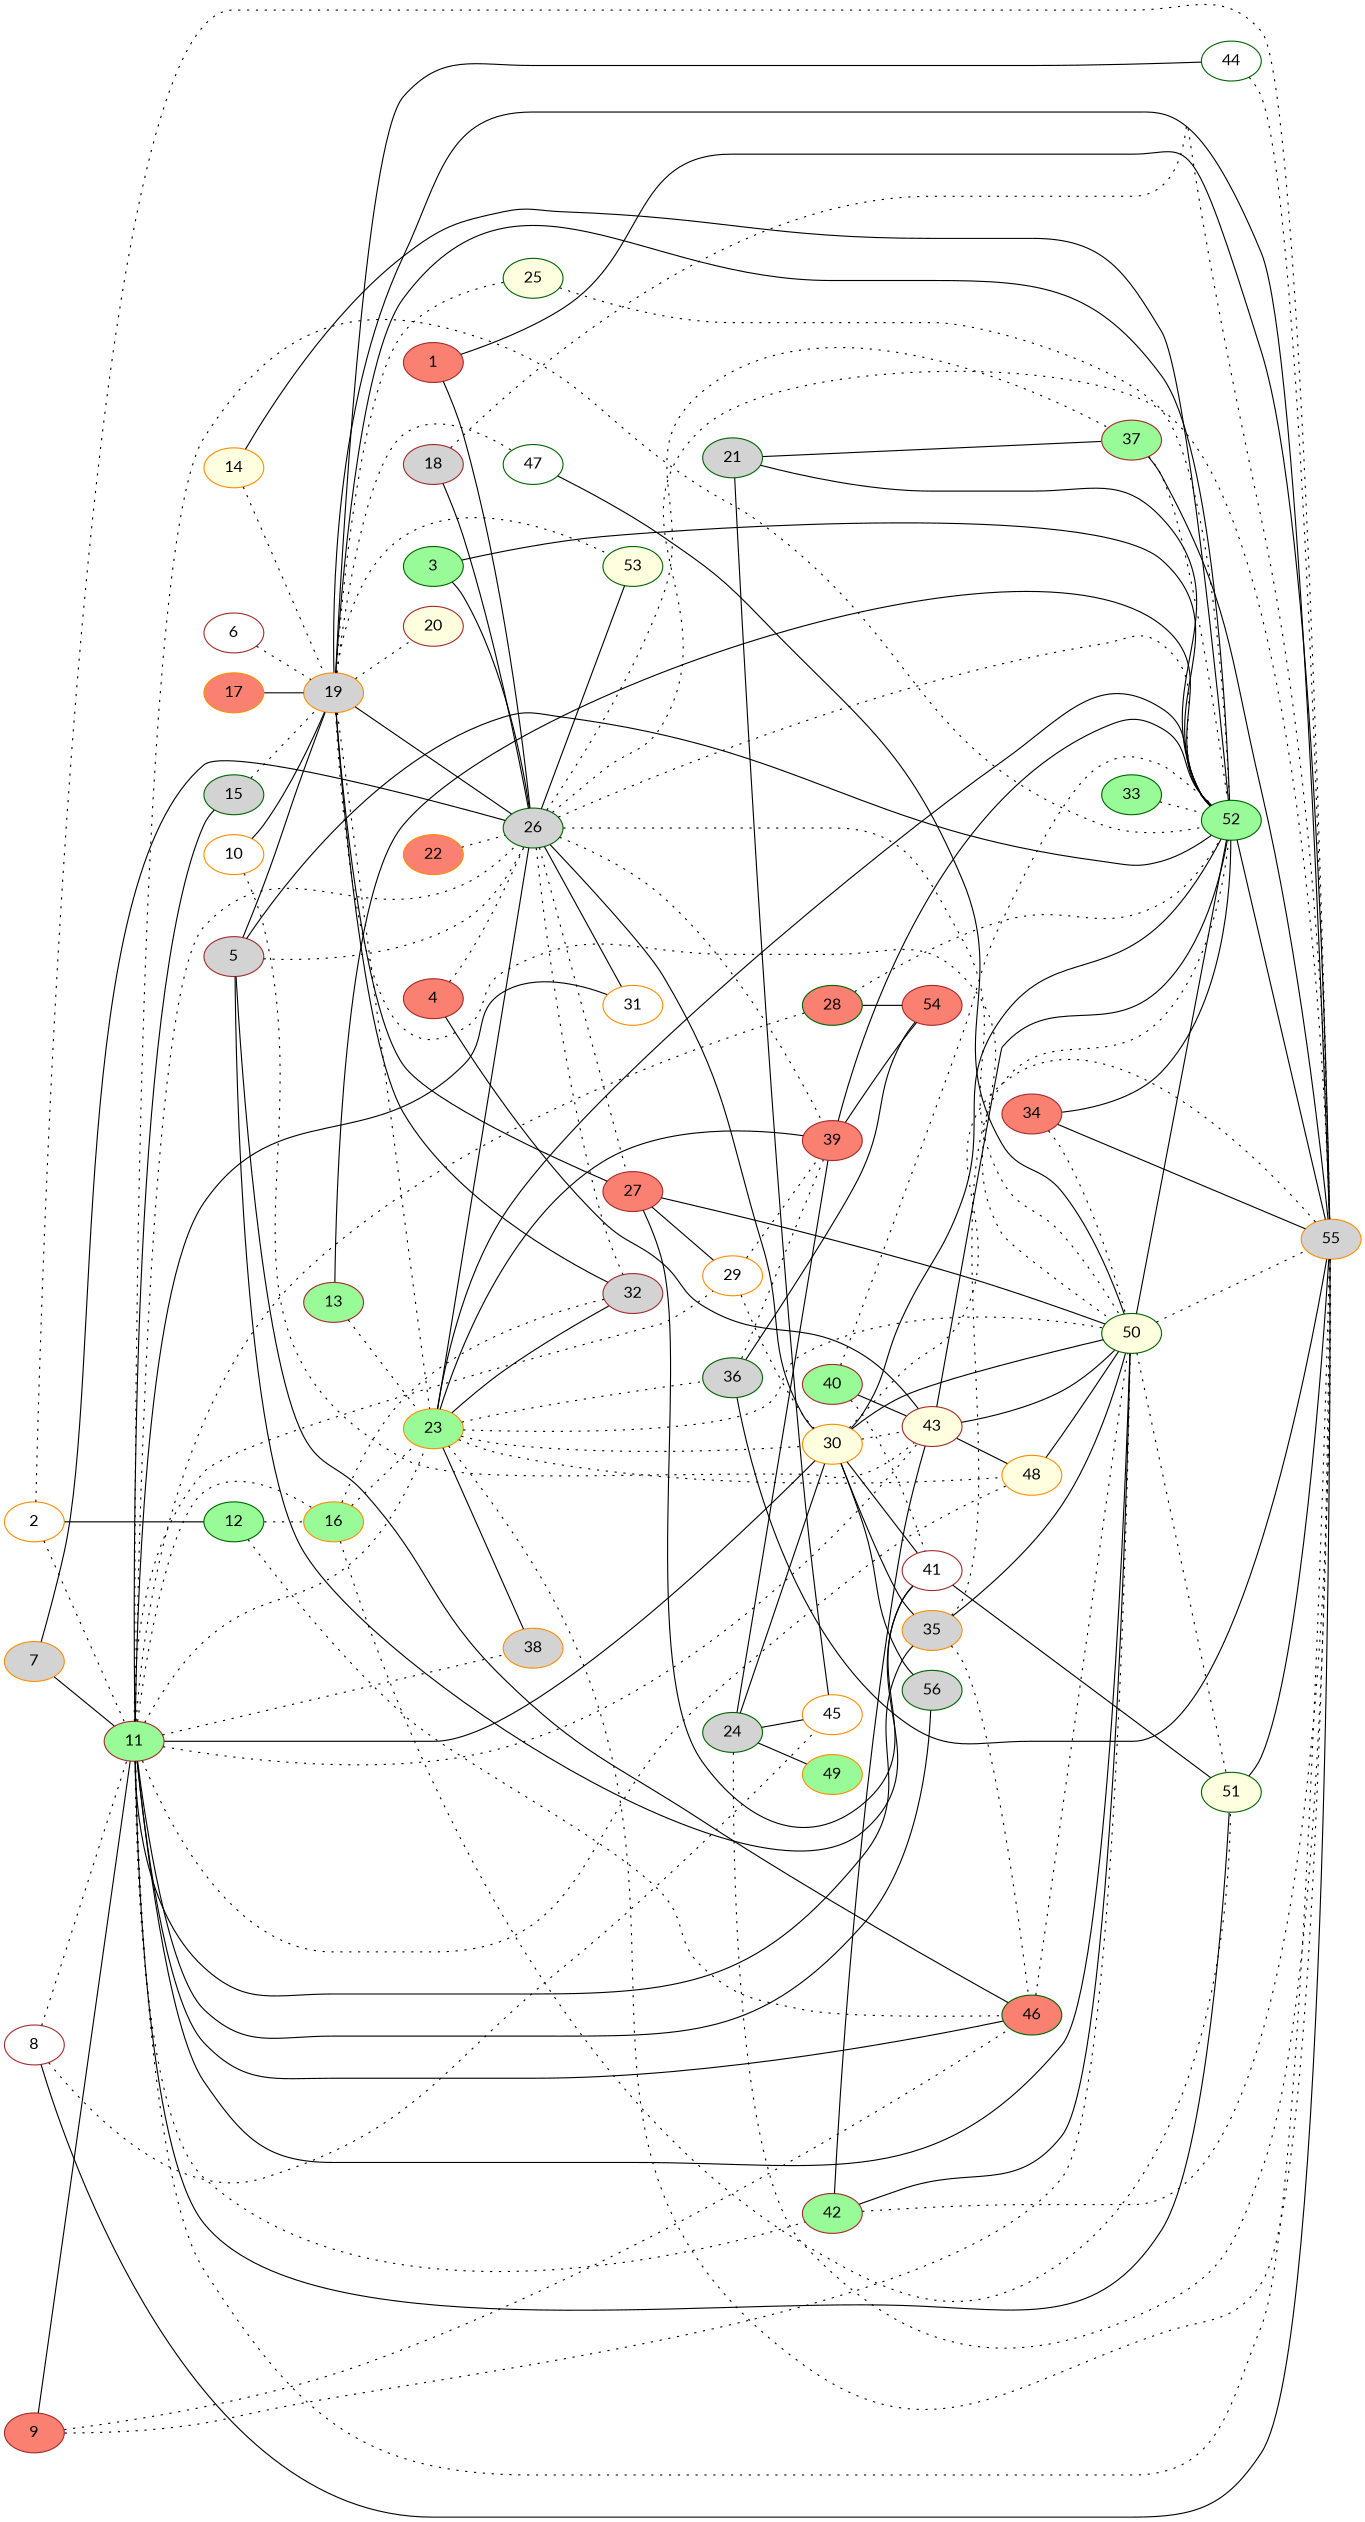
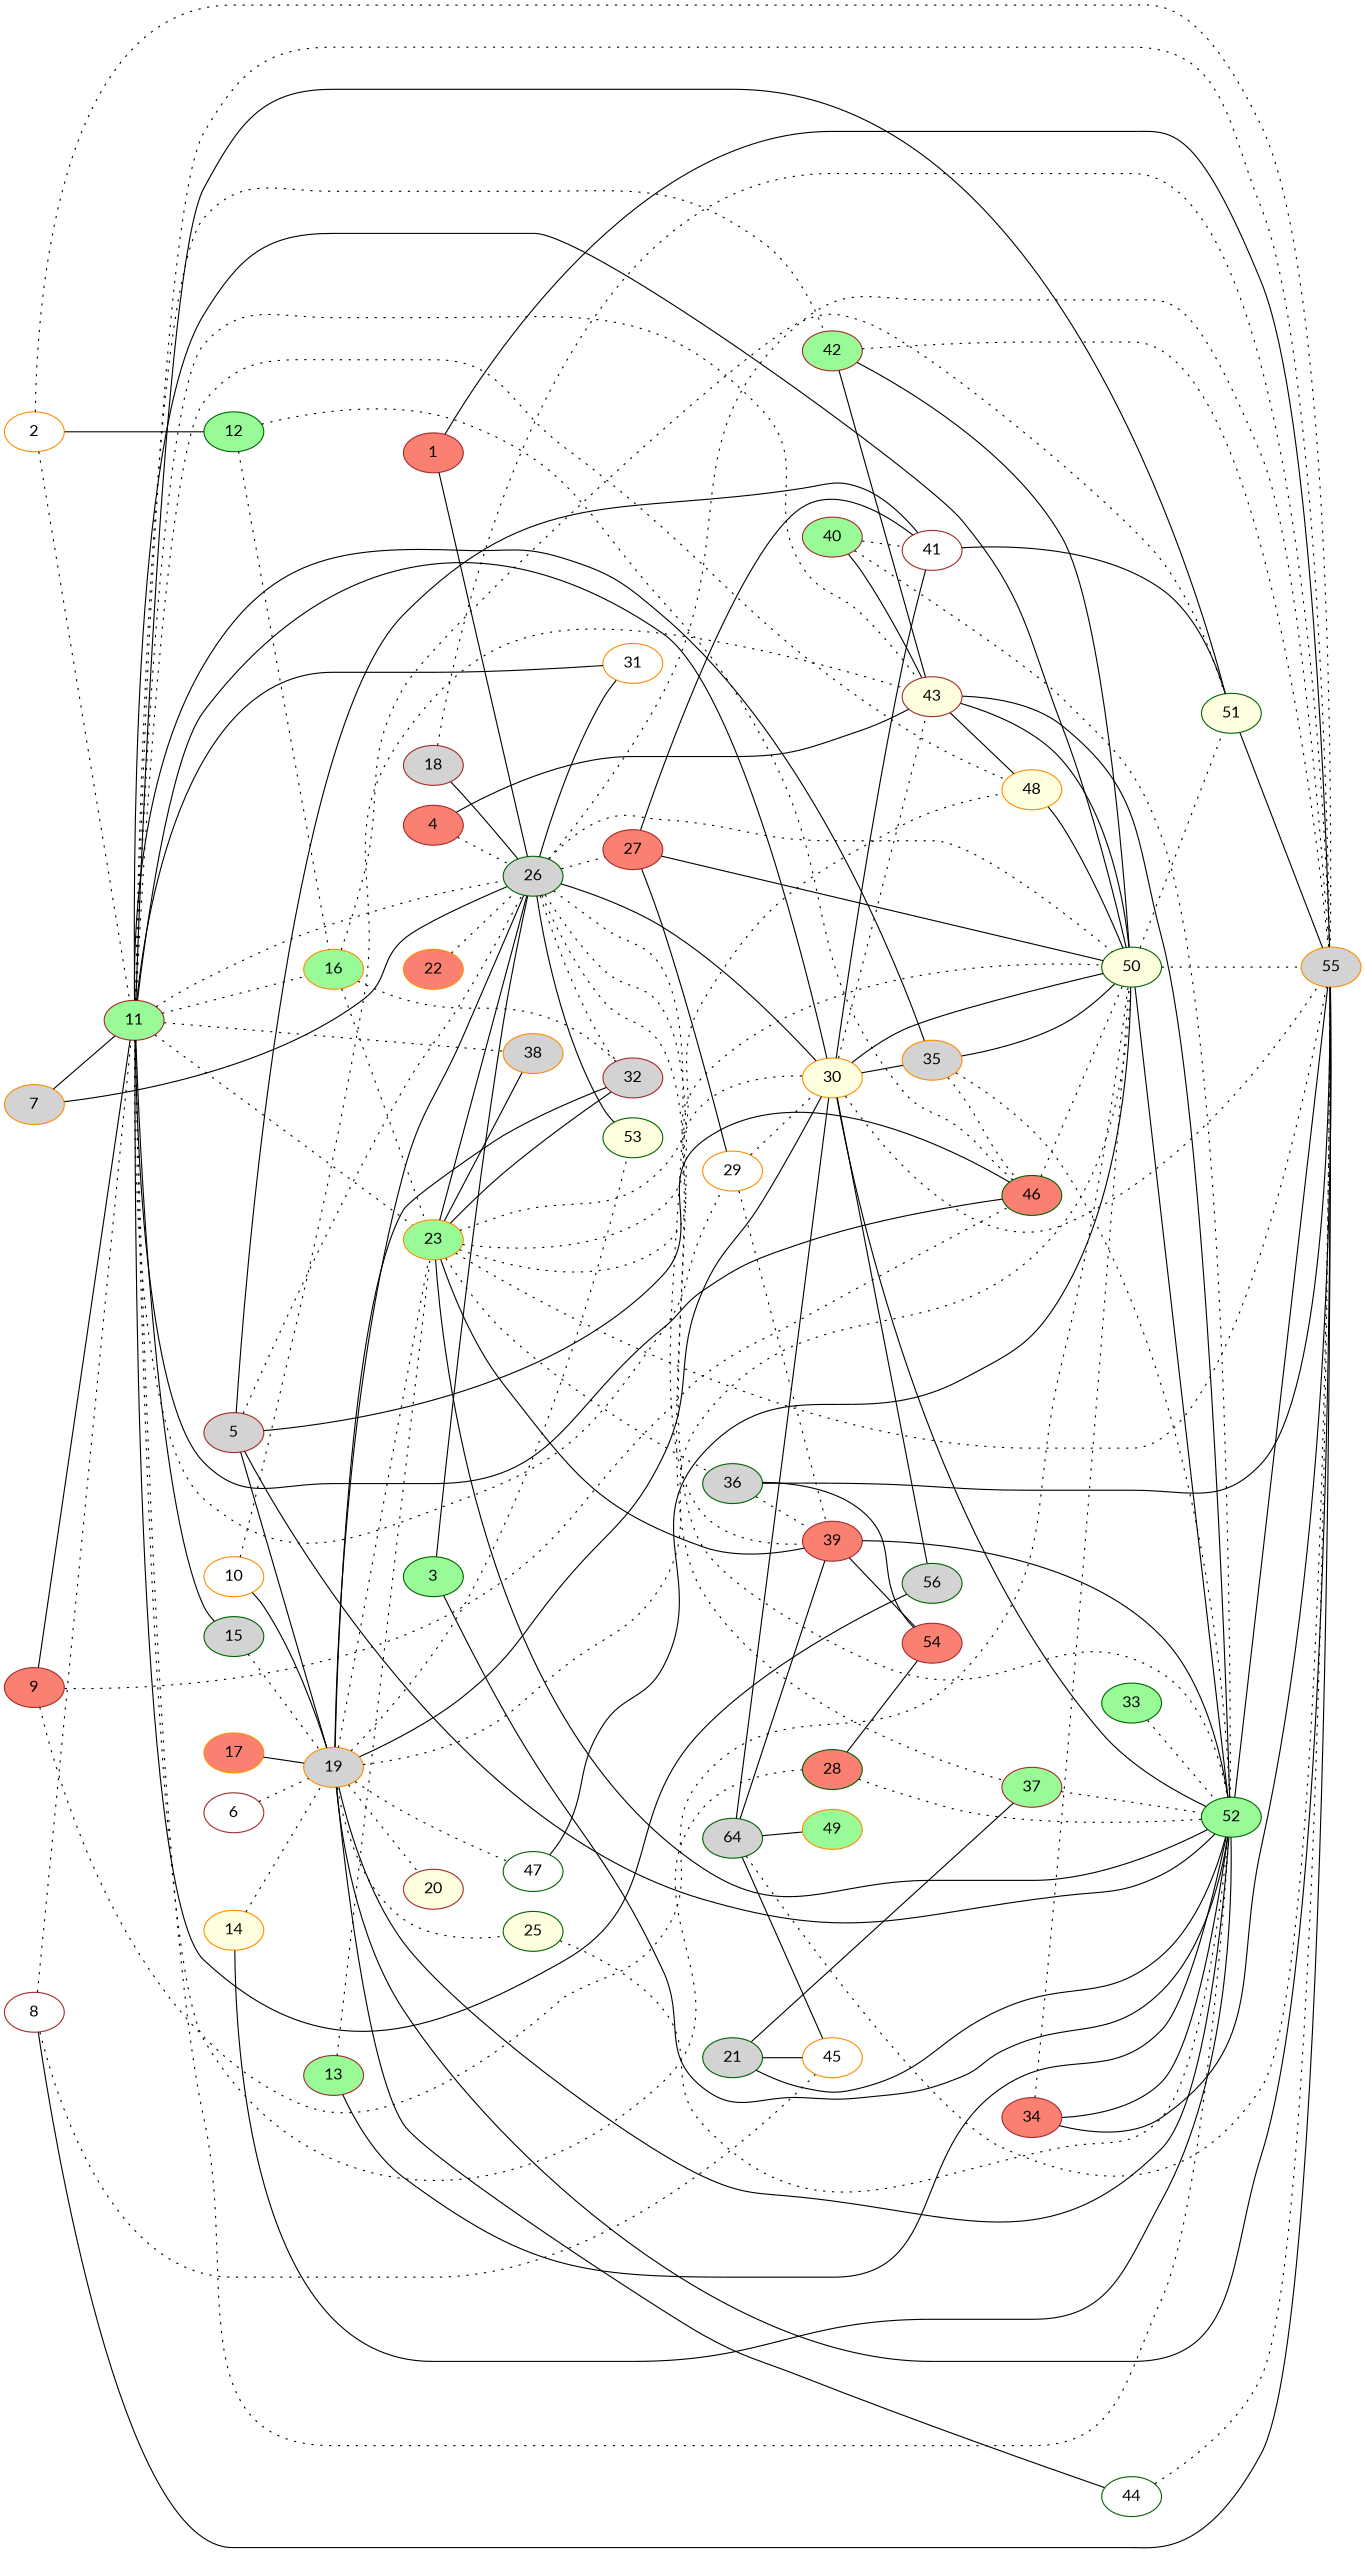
  graph {
    fontname=Lato
    rankdir=LR
    node [color=brown fillcolor=lightgrey fontname=Lato style=filled]
    edge [fontname=Lato style=solid weight=1.0]
    1 [fillcolor=salmon]
    26 [color=darkgreen]
    55 [color=darkorange]
    52 [color=darkgreen fillcolor=palegreen]
    50 [color=darkgreen fillcolor=lightyellow]
    30 [color=darkorange fillcolor=lightyellow]
    31 [color=darkorange fillcolor=white]
    32
    53 [color=darkgreen fillcolor=lightyellow]
    37 [fillcolor=palegreen]
    39 [fillcolor=salmon]
    27 [fillcolor=salmon]
    2 [color=darkorange fillcolor=white]
    11 [fillcolor=palegreen]
    12 [color=darkgreen fillcolor=palegreen]
    43 [fillcolor=lightyellow]
    46 [color=darkgreen fillcolor=salmon]
    15 [color=darkgreen]
    16 [color=darkorange fillcolor=palegreen]
    23 [color=darkorange fillcolor=palegreen]
    28 [color=darkgreen fillcolor=salmon]
    29 [color=darkorange fillcolor=white]
    35 [color=darkorange]
    38 [color=darkorange]
    42 [fillcolor=palegreen]
    48 [color=darkorange fillcolor=lightyellow]
    51 [color=darkgreen fillcolor=lightyellow]
    56 [color=darkgreen]
    3 [color=darkgreen fillcolor=palegreen]
    4 [fillcolor=salmon]
    5
    41 [fillcolor=white]
    19 [color=darkorange]
    6 [fillcolor=white]
    20 [fillcolor=lightyellow]
    25 [color=darkgreen fillcolor=lightyellow]
    44 [color=darkgreen fillcolor=white]
    47 [color=darkgreen fillcolor=white]
    7 [color=darkorange]
    8 [fillcolor=white]
    45 [color=darkorange fillcolor=white]
    9 [fillcolor=salmon]
    10 [color=darkorange fillcolor=white]
    36 [color=darkgreen]
    54 [fillcolor=salmon]
    13 [fillcolor=palegreen]
    14 [color=darkorange fillcolor=lightyellow]
    17 [color=darkorange fillcolor=salmon]
    18
    21 [color=darkgreen]
    22 [color=darkorange fillcolor=salmon]
-   24 [color=darkgreen]
+   24 [color=darkgreen label=64]
    49 [color=darkorange fillcolor=palegreen]
    33 [color=darkgreen fillcolor=palegreen]
    34 [fillcolor=salmon]
    40 [fillcolor=palegreen]
    1 -- 26
    1 -- 55
    26 -- 55 [style=dotted weight=3.0]
    26 -- 52 [style=dotted]
    26 -- 50 [style=dotted weight=3.0]
    26 -- 30
    26 -- 31
    26 -- 32 [style=dotted]
    26 -- 53
    26 -- 37 [style=dotted]
    26 -- 39 [style=dotted]
    26 -- 27 [style=dotted]
    52 -- 55
    50 -- 55 [style=dotted weight=3.0]
    50 -- 52 [weight=3.0]
    50 -- 51 [style=dotted weight=2.0]
    30 -- 55 [style=dotted]
    30 -- 52
    30 -- 50 [weight=2.0]
    30 -- 43 [style=dotted]
    30 -- 35
    30 -- 56 [weight=2.0]
    30 -- 41
-   37 -- 55
    37 -- 52 [style=dotted weight=2.0]
    39 -- 52 [weight=2.0]
    39 -- 54
    27 -- 50
    27 -- 29
    27 -- 41
    2 -- 55 [style=dotted]
    2 -- 11 [style=dotted]
    2 -- 12
    11 -- 26 [style=dotted weight=2.0]
    11 -- 55 [style=dotted weight=2.0]
    11 -- 52 [style=dotted weight=4.0]
    11 -- 50 [weight=4.0]
    11 -- 30 [weight=2.0]
    11 -- 31
    11 -- 43 [style=dotted]
    11 -- 46 [weight=3.0]
    11 -- 15
    11 -- 16 [style=dotted]
    11 -- 23 [style=dotted weight=3.0]
    11 -- 28 [style=dotted]
    11 -- 29 [style=dotted]
    11 -- 35
    11 -- 38 [style=dotted weight=2.0]
    11 -- 42 [style=dotted]
    11 -- 48 [style=dotted]
    11 -- 51
    11 -- 56
    12 -- 46 [style=dotted]
    12 -- 16 [style=dotted]
    43 -- 52
    43 -- 50 [weight=2.0]
    43 -- 48
    46 -- 50 [style=dotted]
    15 -- 19 [style=dotted]
    16 -- 32 [style=dotted]
    16 -- 23 [style=dotted]
    16 -- 51 [style=dotted]
    23 -- 26
    23 -- 55 [style=dotted weight=2.0]
    23 -- 52
    23 -- 50 [style=dotted weight=3.0]
    23 -- 30 [style=dotted weight=2.0]
    23 -- 32
    23 -- 39 [weight=2.0]
    23 -- 38
    23 -- 48 [style=dotted]
    23 -- 36 [style=dotted]
    28 -- 52 [style=dotted]
    28 -- 54
    29 -- 30 [style=dotted]
    29 -- 39 [style=dotted]
    35 -- 52 [style=dotted]
    35 -- 50
    35 -- 46 [style=dotted]
    42 -- 55 [style=dotted]
    42 -- 50
    42 -- 43
    48 -- 50
    51 -- 55
    3 -- 26
    3 -- 52
    4 -- 26 [style=dotted]
    4 -- 43
    5 -- 26 [style=dotted]
    5 -- 52
    5 -- 46
    5 -- 41
    5 -- 19 [weight=3.0]
    41 -- 51
    19 -- 26
    19 -- 55
    19 -- 52
    19 -- 50 [style=dotted weight=3.0]
-   19 -- 27
+   19 -- 30
    19 -- 32
    19 -- 53 [style=dotted]
    19 -- 23 [style=dotted]
    19 -- 20 [style=dotted]
    19 -- 25 [style=dotted]
    19 -- 44
    19 -- 47 [style=dotted]
    6 -- 19 [style=dotted]
    25 -- 52 [style=dotted]
    44 -- 55 [style=dotted]
    47 -- 50
    7 -- 26
    7 -- 11
    8 -- 55
    8 -- 11 [style=dotted weight=2.0]
    8 -- 45 [style=dotted]
    9 -- 50 [style=dotted]
    9 -- 11
    9 -- 46 [style=dotted]
    10 -- 43 [style=dotted]
    10 -- 19
    36 -- 55
    36 -- 39 [style=dotted]
    36 -- 54
    13 -- 52
    13 -- 23 [style=dotted]
    14 -- 52
    14 -- 19 [style=dotted]
    17 -- 19
    18 -- 26
    18 -- 55 [style=dotted]
    21 -- 52
    21 -- 37
    21 -- 45
    22 -- 26 [style=dotted]
    24 -- 55 [style=dotted]
    24 -- 30
    24 -- 39
    24 -- 45
    24 -- 49
    33 -- 52 [style=dotted]
    34 -- 55
    34 -- 52
    34 -- 50 [style=dotted]
    40 -- 52 [style=dotted]
    40 -- 43
    40 -- 41 [style=dotted]
  }
